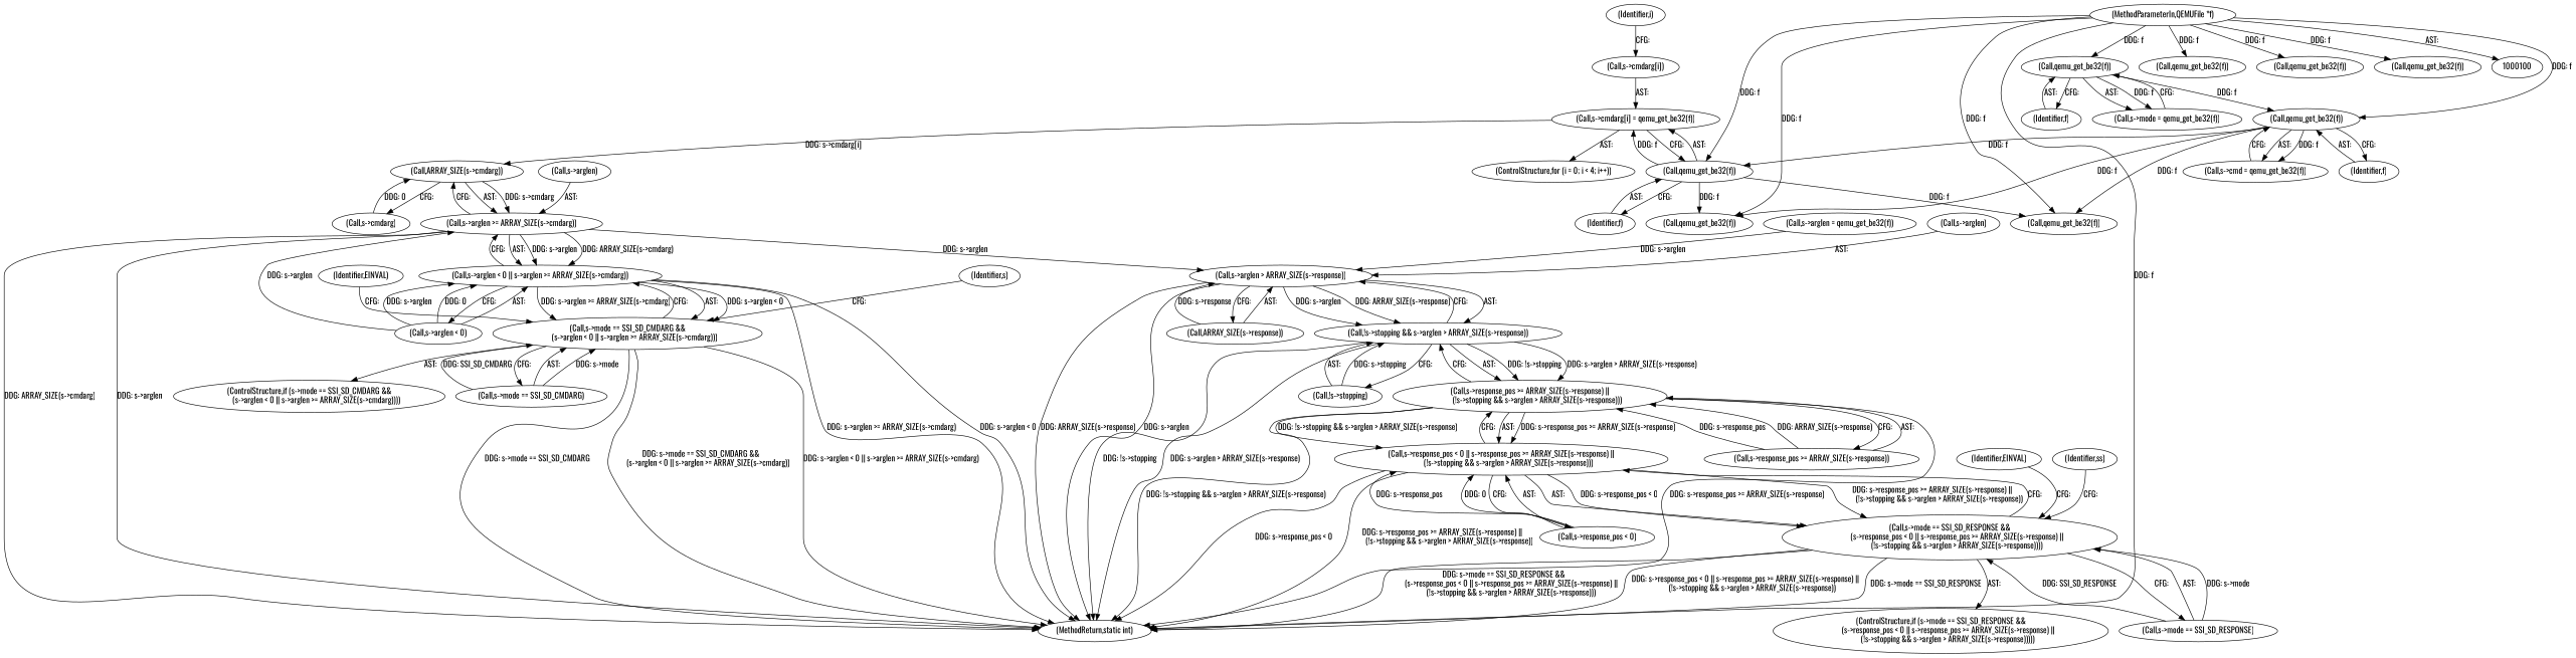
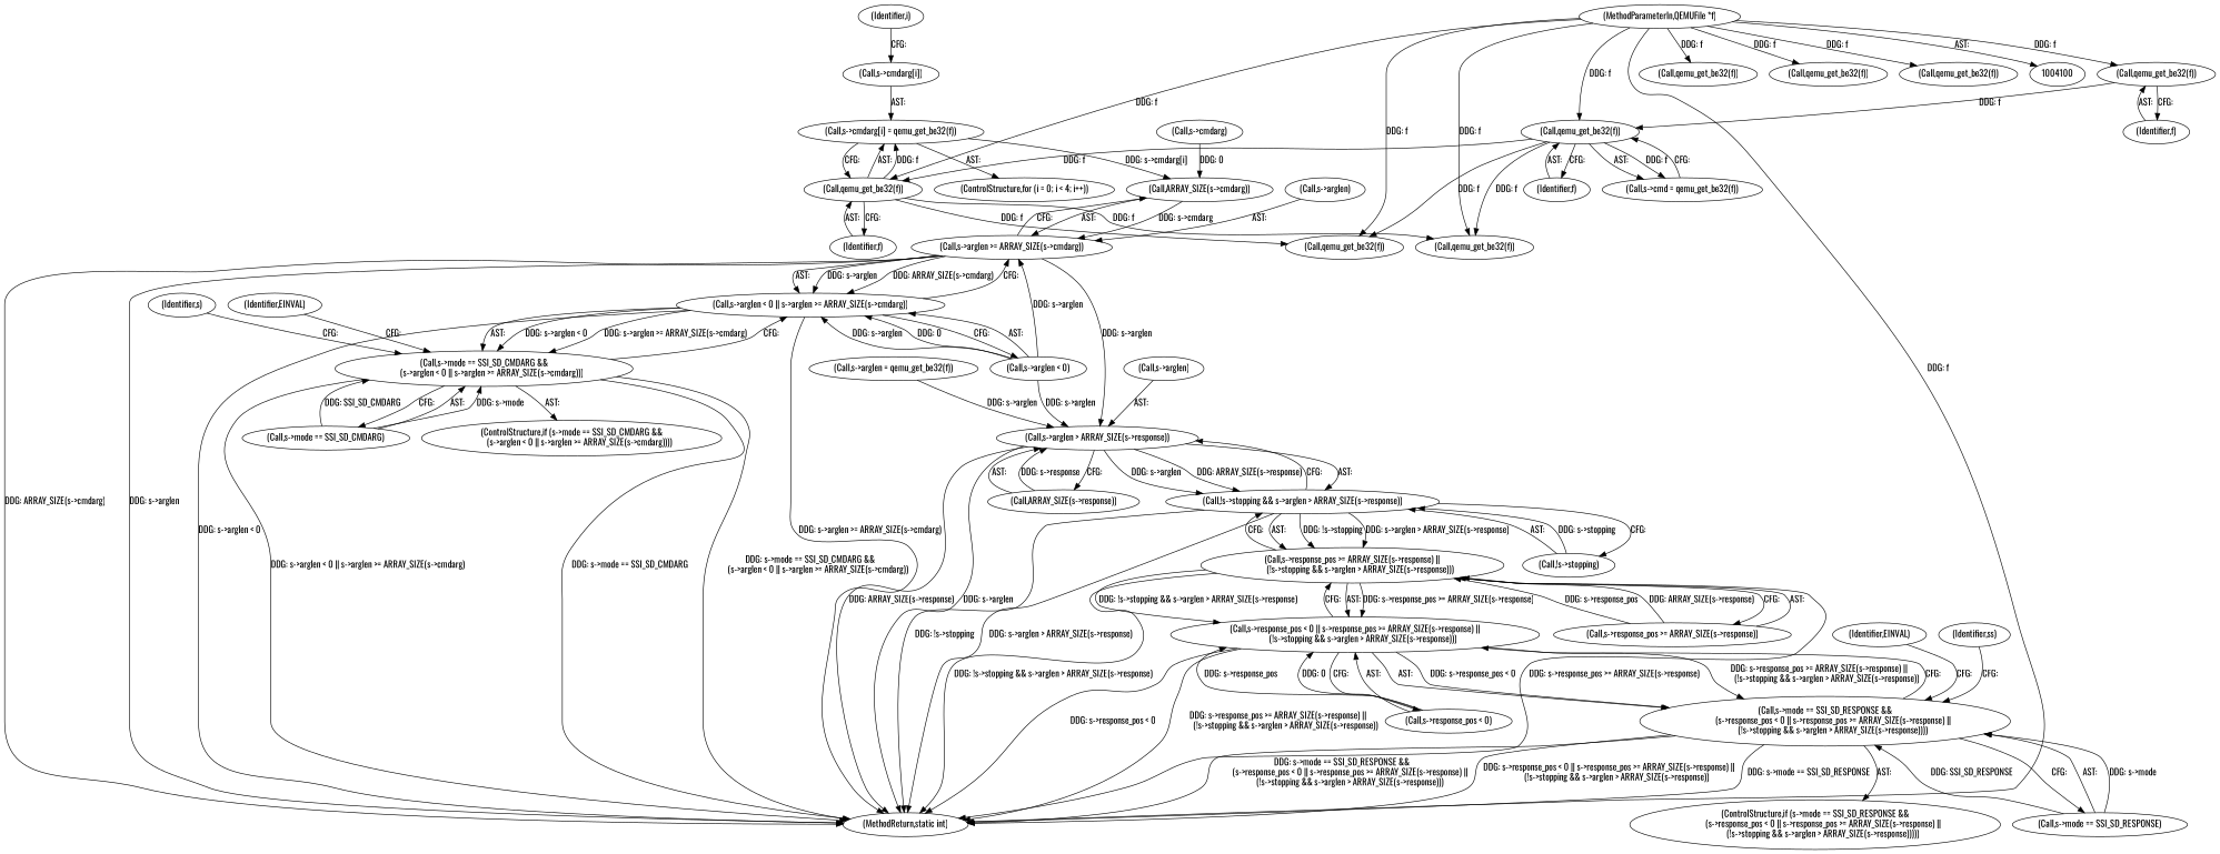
  digraph {
    fontname=Oswald
    node [fontname=Oswald]
    edge [fontname=Oswald]
    n1 [label="(Call,s->cmdarg[i] = qemu_get_be32(f))"]
    n2 [label="(Call,qemu_get_be32(f))"]
    n3 [label="(Call,ARRAY_SIZE(s->cmdarg))"]
    n4 [label="(ControlStructure,for (i = 0; i < 4; i++))"]
    n5 [label="(Call,qemu_get_be32(f))"]
    n6 [label="(Identifier,f)"]
    n7 [label="(Call,qemu_get_be32(f))"]
    n8 [label="(Call,s->arglen >= ARRAY_SIZE(s->cmdarg))"]
    n9 [label="(Call,s->cmdarg)"]
    n10 [label="(MethodReturn,static int)"]
    n11 [label="(Call,qemu_get_be32(f))"]
    n12 [label="(Call,s->cmd = qemu_get_be32(f))"]
    n13 [label="(Identifier,f)"]
    n14 [label="(Call,qemu_get_be32(f))"]
-   n15 [label="(Call,s->mode = qemu_get_be32(f))"]
    n16 [label="(Identifier,f)"]
    n17 [label="(MethodParameterIn,QEMUFile *f)"]
    n18 [label="(Call,qemu_get_be32(f))"]
    n19 [label="(Call,qemu_get_be32(f))"]
    n20 [label="(Call,qemu_get_be32(f))"]
-   1000100
+   1000100 [label=1004100]
    n22 [label="(Call,s->arglen < 0 || s->arglen >= ARRAY_SIZE(s->cmdarg))"]
    n23 [label="(Call,s->arglen > ARRAY_SIZE(s->response))"]
    n24 [label="(Call,s->mode == SSI_SD_CMDARG &&\n        (s->arglen < 0 || s->arglen >= ARRAY_SIZE(s->cmdarg)))"]
    n25 [label="(Call,s->arglen < 0)"]
    n26 [label="(Call,!s->stopping && s->arglen > ARRAY_SIZE(s->response))"]
    n27 [label="(Call,ARRAY_SIZE(s->response))"]
    n28 [label="(Call,s->mode == SSI_SD_CMDARG)"]
    n29 [label="(ControlStructure,if (s->mode == SSI_SD_CMDARG &&\n        (s->arglen < 0 || s->arglen >= ARRAY_SIZE(s->cmdarg))))"]
    n30 [label="(Call,s->response_pos >= ARRAY_SIZE(s->response) ||\n        (!s->stopping && s->arglen > ARRAY_SIZE(s->response)))"]
    n31 [label="(Call,!s->stopping)"]
    n32 [label="(Call,s->response_pos < 0 || s->response_pos >= ARRAY_SIZE(s->response) ||\n        (!s->stopping && s->arglen > ARRAY_SIZE(s->response)))"]
    n33 [label="(Call,s->response_pos >= ARRAY_SIZE(s->response))"]
    n34 [label="(Call,s->mode == SSI_SD_RESPONSE &&\n        (s->response_pos < 0 || s->response_pos >= ARRAY_SIZE(s->response) ||\n        (!s->stopping && s->arglen > ARRAY_SIZE(s->response))))"]
    n35 [label="(Call,s->response_pos < 0)"]
    n36 [label="(Call,s->mode == SSI_SD_RESPONSE)"]
    n37 [label="(ControlStructure,if (s->mode == SSI_SD_RESPONSE &&\n        (s->response_pos < 0 || s->response_pos >= ARRAY_SIZE(s->response) ||\n        (!s->stopping && s->arglen > ARRAY_SIZE(s->response)))))"]
    n38 [label="(Identifier,EINVAL)"]
    n39 [label="(Call,s->arglen)"]
    n40 [label="(Identifier,s)"]
    n41 [label="(Identifier,EINVAL)"]
    n42 [label="(Call,s->cmdarg[i])"]
    n43 [label="(Call,s->arglen)"]
    n44 [label="(Call,s->arglen = qemu_get_be32(f))"]
    n45 [label="(Identifier,i)"]
    n46 [label="(Identifier,ss)"]
    n1 -> n2 [label="CFG: "]
    n1 -> n3 [label="DDG: s->cmdarg[i]"]
    n1 -> n4 [label="AST: "]
    n2 -> n1 [label="AST: "]
    n2 -> n1 [label="DDG: f"]
    n2 -> n5 [label="DDG: f"]
    n2 -> n6 [label="CFG: "]
    n2 -> n7 [label="DDG: f"]
    n3 -> n8 [label="AST: "]
    n3 -> n8 [label="DDG: s->cmdarg"]
-   n3 -> n9 [label="CFG: "]
    n6 -> n2 [label="AST: "]
    n8 -> n3 [label="CFG: "]
    n8 -> n10 [label="DDG: s->arglen"]
    n8 -> n10 [label="DDG: ARRAY_SIZE(s->cmdarg)"]
    n8 -> n22 [label="AST: "]
    n8 -> n22 [label="DDG: s->arglen"]
    n8 -> n22 [label="DDG: ARRAY_SIZE(s->cmdarg)"]
    n8 -> n23 [label="DDG: s->arglen"]
    n9 -> n3 [label="DDG: 0"]
    n11 -> n2 [label="DDG: f"]
    n11 -> n5 [label="DDG: f"]
    n11 -> n7 [label="DDG: f"]
    n11 -> n12 [label="AST: "]
    n11 -> n12 [label="DDG: f"]
    n11 -> n13 [label="CFG: "]
    n12 -> n11 [label="CFG: "]
    n13 -> n11 [label="AST: "]
    n14 -> n11 [label="DDG: f"]
-   n14 -> n15 [label="AST: "]
-   n14 -> n15 [label="DDG: f"]
    n14 -> n16 [label="CFG: "]
-   n15 -> n14 [label="CFG: "]
    n16 -> n14 [label="AST: "]
    n17 -> n2 [label="DDG: f"]
    n17 -> n5 [label="DDG: f"]
    n17 -> n7 [label="DDG: f"]
    n17 -> n10 [label="DDG: f"]
    n17 -> n11 [label="DDG: f"]
    n17 -> n14 [label="DDG: f"]
    n17 -> n18 [label="DDG: f"]
    n17 -> n19 [label="DDG: f"]
    n17 -> n20 [label="DDG: f"]
    n17 -> 1000100 [label="AST: "]
    n22 -> n8 [label="CFG: "]
    n22 -> n10 [label="DDG: s->arglen >= ARRAY_SIZE(s->cmdarg)"]
    n22 -> n10 [label="DDG: s->arglen < 0"]
    n22 -> n24 [label="AST: "]
    n22 -> n24 [label="DDG: s->arglen < 0"]
    n22 -> n24 [label="DDG: s->arglen >= ARRAY_SIZE(s->cmdarg)"]
    n22 -> n25 [label="CFG: "]
    n23 -> n10 [label="DDG: ARRAY_SIZE(s->response)"]
    n23 -> n10 [label="DDG: s->arglen"]
    n23 -> n26 [label="AST: "]
    n23 -> n26 [label="DDG: s->arglen"]
    n23 -> n26 [label="DDG: ARRAY_SIZE(s->response)"]
    n23 -> n27 [label="CFG: "]
    n24 -> n10 [label="DDG: s->mode == SSI_SD_CMDARG"]
    n24 -> n10 [label="DDG: s->mode == SSI_SD_CMDARG &&\n        (s->arglen < 0 || s->arglen >= ARRAY_SIZE(s->cmdarg))"]
    n24 -> n10 [label="DDG: s->arglen < 0 || s->arglen >= ARRAY_SIZE(s->cmdarg)"]
    n24 -> n22 [label="CFG: "]
    n24 -> n28 [label="CFG: "]
    n24 -> n29 [label="AST: "]
    n25 -> n8 [label="DDG: s->arglen"]
    n25 -> n22 [label="AST: "]
    n25 -> n22 [label="DDG: s->arglen"]
    n25 -> n22 [label="DDG: 0"]
+   n25 -> n23 [label="DDG: s->arglen"]
    n26 -> n10 [label="DDG: !s->stopping"]
    n26 -> n10 [label="DDG: s->arglen > ARRAY_SIZE(s->response)"]
    n26 -> n23 [label="CFG: "]
    n26 -> n30 [label="AST: "]
    n26 -> n30 [label="DDG: !s->stopping"]
    n26 -> n30 [label="DDG: s->arglen > ARRAY_SIZE(s->response)"]
    n26 -> n31 [label="CFG: "]
    n27 -> n23 [label="AST: "]
    n27 -> n23 [label="DDG: s->response"]
    n28 -> n24 [label="AST: "]
    n28 -> n24 [label="DDG: s->mode"]
    n28 -> n24 [label="DDG: SSI_SD_CMDARG"]
    n30 -> n10 [label="DDG: s->response_pos >= ARRAY_SIZE(s->response)"]
    n30 -> n10 [label="DDG: !s->stopping && s->arglen > ARRAY_SIZE(s->response)"]
    n30 -> n26 [label="CFG: "]
    n30 -> n32 [label="AST: "]
    n30 -> n32 [label="DDG: s->response_pos >= ARRAY_SIZE(s->response)"]
    n30 -> n32 [label="DDG: !s->stopping && s->arglen > ARRAY_SIZE(s->response)"]
    n30 -> n33 [label="CFG: "]
    n31 -> n26 [label="AST: "]
    n31 -> n26 [label="DDG: s->stopping"]
    n32 -> n10 [label="DDG: s->response_pos < 0"]
    n32 -> n10 [label="DDG: s->response_pos >= ARRAY_SIZE(s->response) ||\n        (!s->stopping && s->arglen > ARRAY_SIZE(s->response))"]
    n32 -> n30 [label="CFG: "]
    n32 -> n34 [label="AST: "]
    n32 -> n34 [label="DDG: s->response_pos < 0"]
    n32 -> n34 [label="DDG: s->response_pos >= ARRAY_SIZE(s->response) ||\n        (!s->stopping && s->arglen > ARRAY_SIZE(s->response))"]
    n32 -> n35 [label="CFG: "]
    n33 -> n30 [label="AST: "]
    n33 -> n30 [label="DDG: s->response_pos"]
    n33 -> n30 [label="DDG: ARRAY_SIZE(s->response)"]
    n34 -> n10 [label="DDG: s->mode == SSI_SD_RESPONSE &&\n        (s->response_pos < 0 || s->response_pos >= ARRAY_SIZE(s->response) ||\n        (!s->stopping && s->arglen > ARRAY_SIZE(s->response)))"]
    n34 -> n10 [label="DDG: s->response_pos < 0 || s->response_pos >= ARRAY_SIZE(s->response) ||\n        (!s->stopping && s->arglen > ARRAY_SIZE(s->response))"]
    n34 -> n10 [label="DDG: s->mode == SSI_SD_RESPONSE"]
    n34 -> n32 [label="CFG: "]
    n34 -> n36 [label="CFG: "]
    n34 -> n37 [label="AST: "]
    n35 -> n32 [label="AST: "]
    n35 -> n32 [label="DDG: s->response_pos"]
    n35 -> n32 [label="DDG: 0"]
    n36 -> n34 [label="AST: "]
    n36 -> n34 [label="DDG: s->mode"]
    n36 -> n34 [label="DDG: SSI_SD_RESPONSE"]
    n38 -> n34 [label="CFG: "]
    n39 -> n8 [label="AST: "]
    n40 -> n24 [label="CFG: "]
    n41 -> n24 [label="CFG: "]
    n42 -> n1 [label="AST: "]
    n43 -> n23 [label="AST: "]
    n44 -> n23 [label="DDG: s->arglen"]
    n45 -> n42 [label="CFG: "]
    n46 -> n34 [label="CFG: "]
  }
